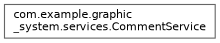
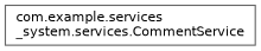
  digraph {
    rankdir=LR
-   n1 [color=grey40 fillcolor=white fontname=Helvetica fontsize=10 height=0.2 label="com.example.graphic\l_system.services.CommentService" shape=box style=filled width=0.4]
+   n1 [color=grey40 fillcolor=white fontname=Helvetica fontsize=10 height=0.2 label="com.example.services\l_system.services.CommentService" shape=box style=filled width=0.4]
  }
